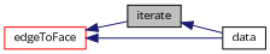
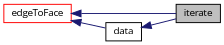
  digraph {
    fontname="Open Sans"
    rankdir=LR
    node [color=black fontname="Open Sans" fontsize=10 shape=record]
    edge [color=midnightblue dir=back fontname="Open Sans" fontsize=10 labelfontname=Helvetica labelfontsize=10 style=solid]
    n1 [fillcolor=grey75 fontcolor=black height=0.2 label=iterate style=filled width=0.4]
    n2 [height=0.2 label=data width=0.4]
    n3 [color=red height=0.2 label=edgeToFace width=0.4]
-   n1 -> n2
+   n2 -> n1
    n3 -> n1
    n3 -> n2
  }
